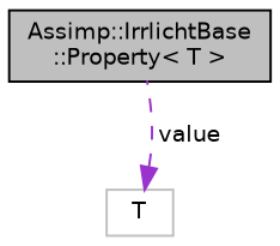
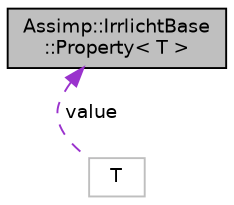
  digraph {
    node [fontname=Helvetica fontsize=10 shape=record style=filled]
    n1 [color=black fillcolor=grey75 fontcolor=black height=0.2 label="Assimp::IrrlichtBase\l::Property\< T \>" width=0.4]
    n2 [color=grey75 fillcolor=white height=0.2 label=T width=0.4]
-   n2 -> n1 [color=darkorchid3 dir=back fontname=Helvetica fontsize=10 label=" value" labelfontname=Helvetica labelfontsize=10 style=dashed]
+   n1 -> n2 [color=darkorchid3 dir=back fontname=Helvetica fontsize=10 label=" value" labelfontname=Helvetica labelfontsize=10 style=dashed]
  }
